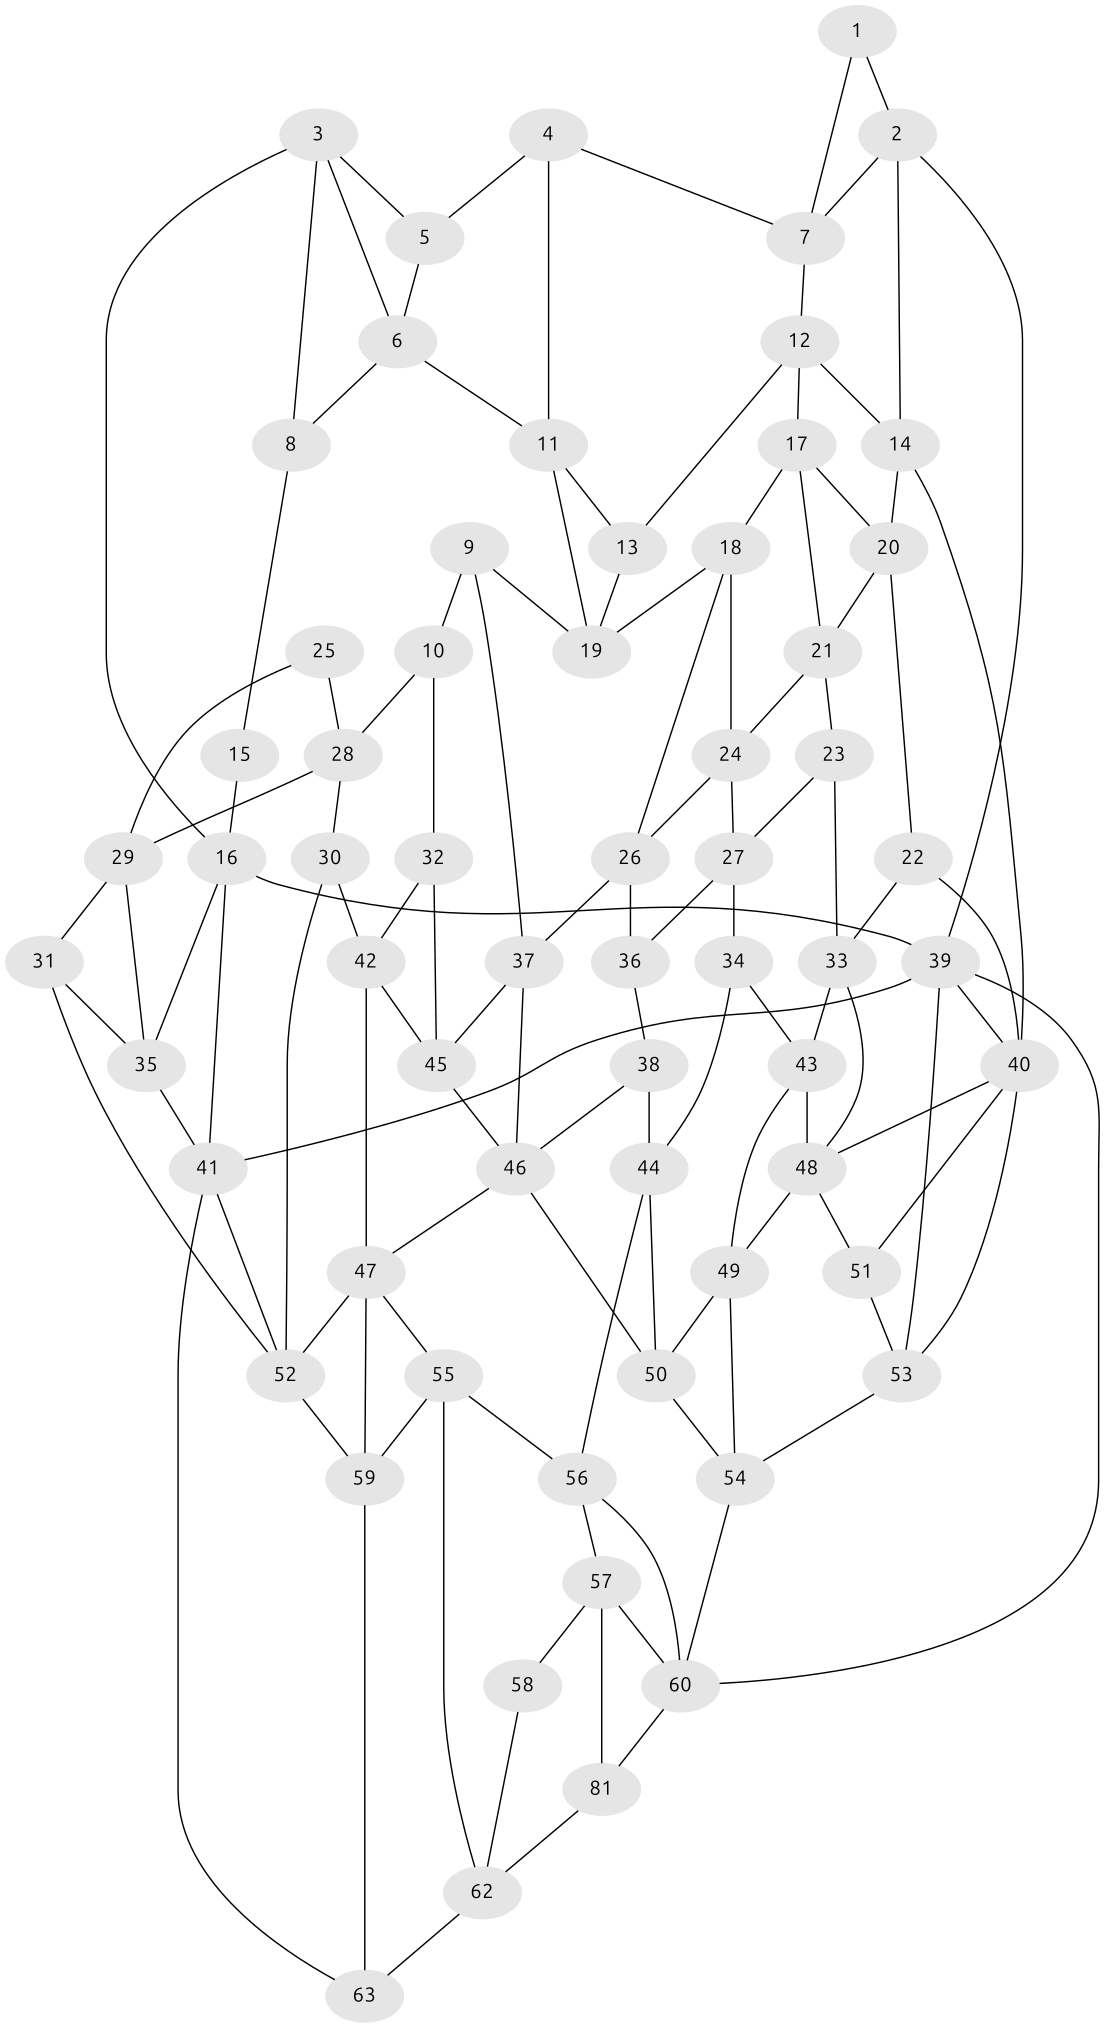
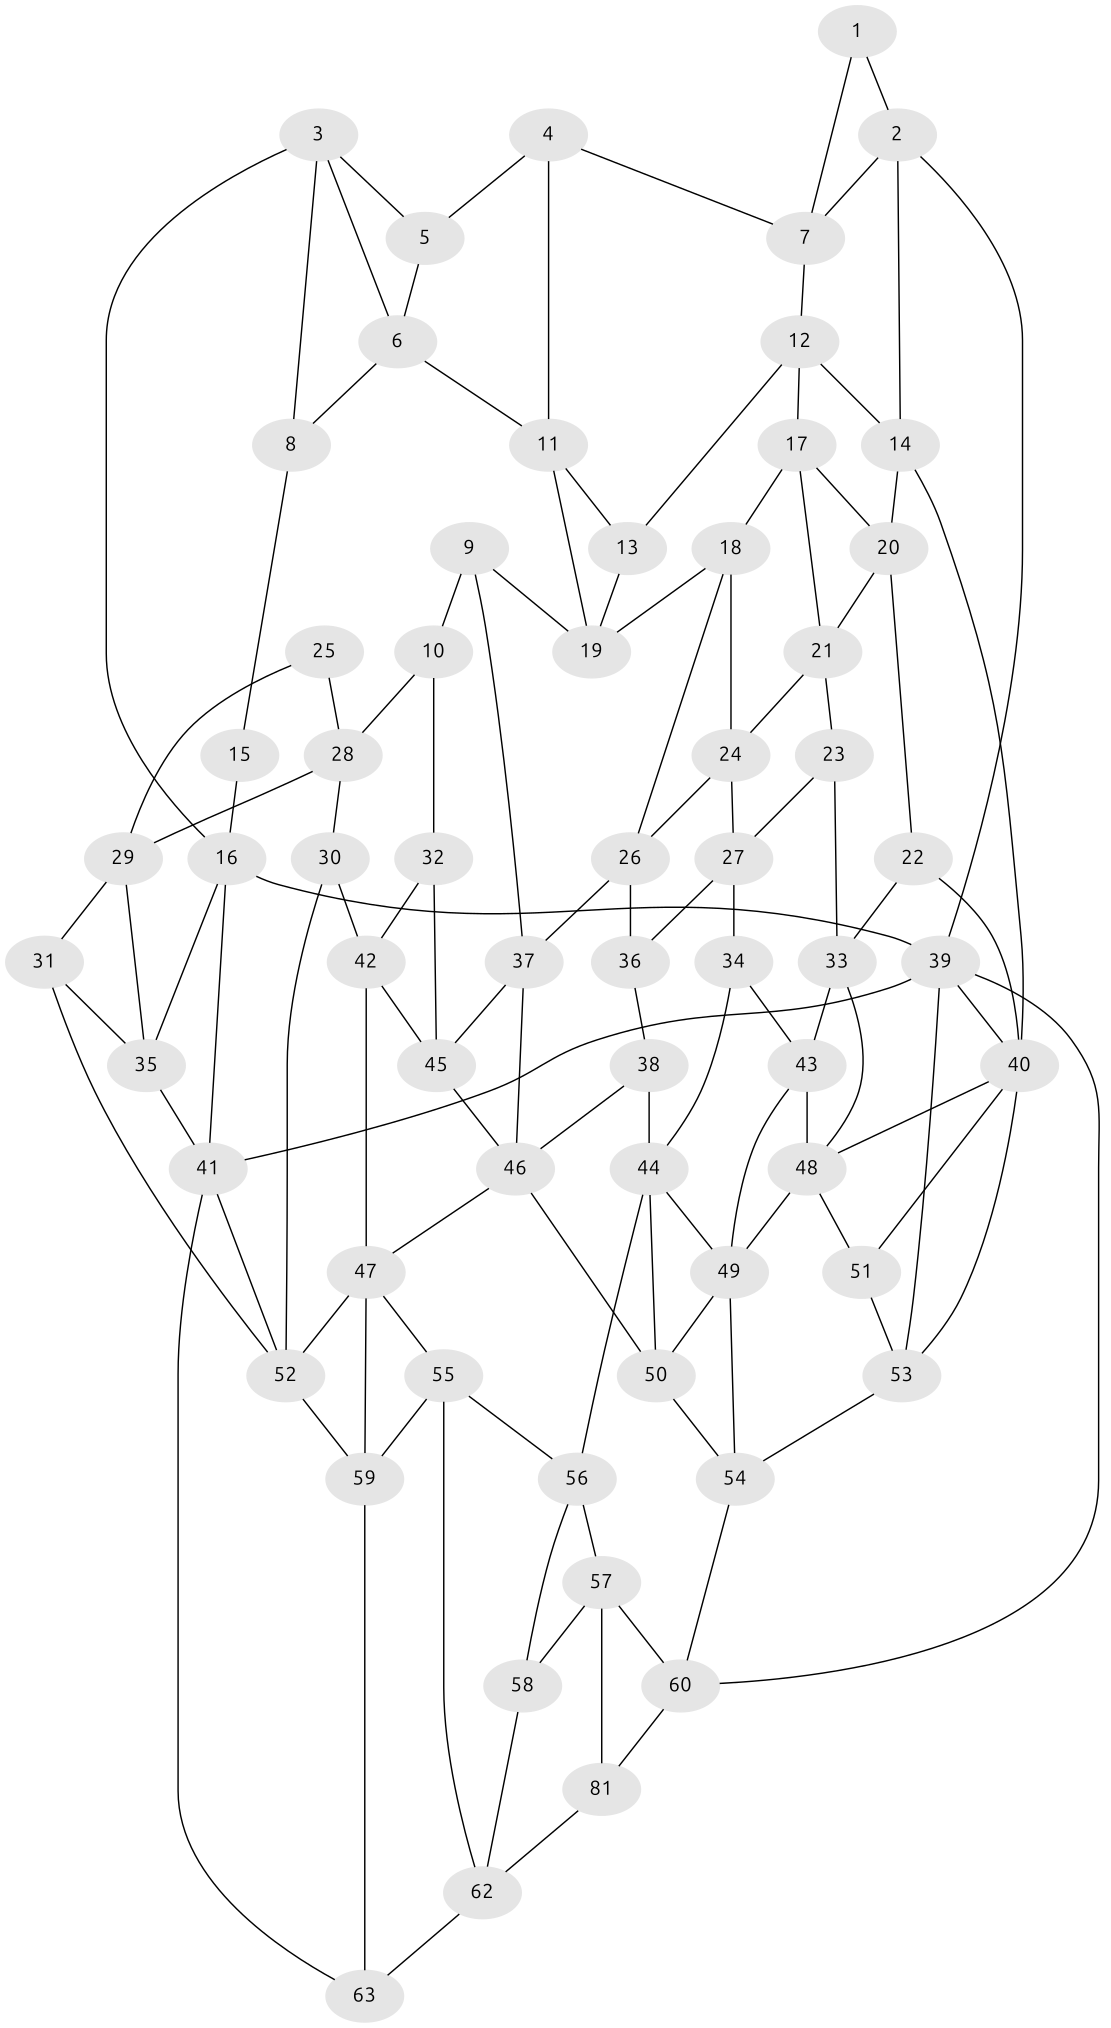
  graph {
    fontname=Ubuntu
    node [color=gray90 fontname=Ubuntu style=filled]
    edge [fontname=Ubuntu weight=1.0]
    1
    2
    7
    14
    39
    12
    20
    40
    41
    53
    60
    3
    5
    6
    8
    16
    11
    15
    35
    4
    19
    13
    17
    9
    10
    37
    28
    32
    45
    46
    29
    30
    42
    18
    21
    22
    48
    51
    52
    63
    24
    26
    23
    27
    36
    33
    43
    34
    25
    31
    38
    44
    47
    55
    59
    49
    50
    56
    54
    n60 [label=81]
    57
    58
    62
    1 -- 2
    1 -- 7
    2 -- 7
    2 -- 14
    2 -- 39
    7 -- 12
    14 -- 20
    14 -- 40
    39 -- 40
    39 -- 41
    39 -- 53
    39 -- 60
    12 -- 14
    12 -- 13
    12 -- 17
    20 -- 21
    20 -- 22
    40 -- 53
    40 -- 48
    40 -- 51
    41 -- 52
    41 -- 63
    53 -- 54
    60 -- n60
    3 -- 5
    3 -- 6
    3 -- 8
    3 -- 16
    5 -- 6
    6 -- 8
    6 -- 11
    8 -- 15
    16 -- 39
    16 -- 41
    16 -- 35
    11 -- 19
    11 -- 13
    15 -- 16
    35 -- 41
    4 -- 7
    4 -- 5
    4 -- 11
    13 -- 19
    17 -- 20
    17 -- 18
    17 -- 21
    9 -- 19
    9 -- 10
    9 -- 37
    10 -- 28
    10 -- 32
    37 -- 45
    37 -- 46
    28 -- 29
    28 -- 30
    32 -- 45
    32 -- 42
    45 -- 46
    46 -- 47
    46 -- 50
    29 -- 35
    29 -- 31
    30 -- 42
    30 -- 52
    42 -- 45
    42 -- 47
    18 -- 19
    18 -- 24
    18 -- 26
    21 -- 24
    21 -- 23
    22 -- 40
    22 -- 33
    48 -- 51
    48 -- 49 [weight=2.0]
    51 -- 53
    52 -- 59
    24 -- 26
    24 -- 27
    26 -- 37
    26 -- 36
    23 -- 27
    23 -- 33
    27 -- 36
    27 -- 34
    36 -- 38 [weight=2.0]
    33 -- 48
    33 -- 43
    43 -- 48
    43 -- 49
    34 -- 43
    34 -- 44
    25 -- 28
    25 -- 29
    31 -- 35
    31 -- 52
    38 -- 46
    38 -- 44
+   44 -- 49
    44 -- 50
    44 -- 56
    47 -- 52
    47 -- 55
    47 -- 59
    55 -- 59
    55 -- 56
    55 -- 62
    59 -- 63
    49 -- 50
    49 -- 54
    50 -- 54
    56 -- 57
-   56 -- 60
+   56 -- 58
    54 -- 60
    n60 -- 62
    57 -- 60
    57 -- n60
    57 -- 58
    58 -- 62
    62 -- 63
  }
